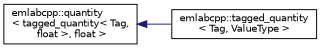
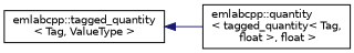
  digraph {
    rankdir=LR
    node [color=black fillcolor=white fontname=Helvetica fontsize=10 shape=record style=filled]
    n1 [height=0.2 label="emlabcpp::quantity\l\< tagged_quantity\< Tag,\l float \>, float \>" width=0.4]
    n2 [height=0.2 label="emlabcpp::tagged_quantity\l\< Tag, ValueType \>" width=0.4]
-   n1 -> n2 [color=midnightblue dir=back fontname=Helvetica fontsize=10 labelfontname=Helvetica labelfontsize=10 style=solid]
+   n2 -> n1 [color=midnightblue dir=back fontname=Helvetica fontsize=10 labelfontname=Helvetica labelfontsize=10 style=solid]
  }
